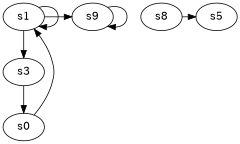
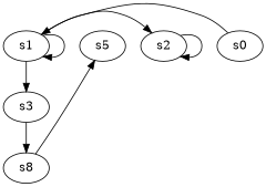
  digraph {
    node [player=1]
    s1
    s0 [player=0]
-   s2 [player=0 label=s9]
+   s2 [player=0]
    s3
    n5 [label=s8 player=0]
    s5
    s1 -> s1 [constraint="time % 3 == 0"]
    s1 -> s2 [constraint="time == 17"]
    s1 -> s3
    s0 -> s1 [constraint="time == 7"]
    s2 -> s2 [constraint="time % 4 == 0"]
-   s3 -> s0
+   s3 -> n5
    n5 -> s5 [constraint="time % 4 == 1"]
  }
